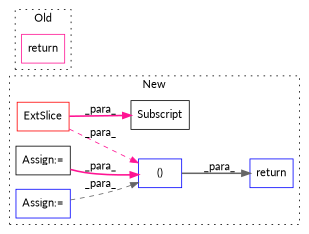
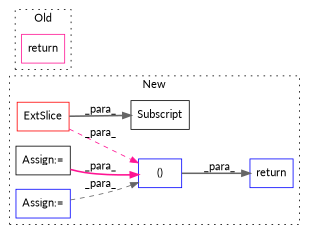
  digraph {
    rankdir=LR
    fontname=Lato
    node [a=93 l=7 shape=box color=blue fontname=Lato]
    edge [color=deeppink style=bold fontname=Lato]
    n1 [a=85 l=8 label=ExtSlice s=18080 color=red]
    n2 [a=63 l="14,0" label=Subscript s="18080,0" color=black]
    n3 [label=return s=18195]
    n4 [a=68 l=3 label="Assign:=" s=17941 color=black]
    n5 [a=68 l=3 label="Assign:=" s=17895]
    n6 [a=54 l=13 label="()" s=18213]
    n7 [label=return s=18641 color=deeppink]
    subgraph cluster_1 {
      label=New
      style=dotted
      n1
      n2
      n3
      n4
      n5
      n6
    }
    subgraph cluster_2 {
      label=Old
      style=dotted
      n7
    }
-   n1 -> n2 [label=_para_]
+   n1 -> n2 [label=_para_ color=gray40]
    n1 -> n6 [label=_para_ style=dashed]
    n4 -> n6 [label=_para_]
    n5 -> n6 [label=_para_ color=gray40 style=dashed]
    n6 -> n3 [label=_para_ color=gray40]
  }
